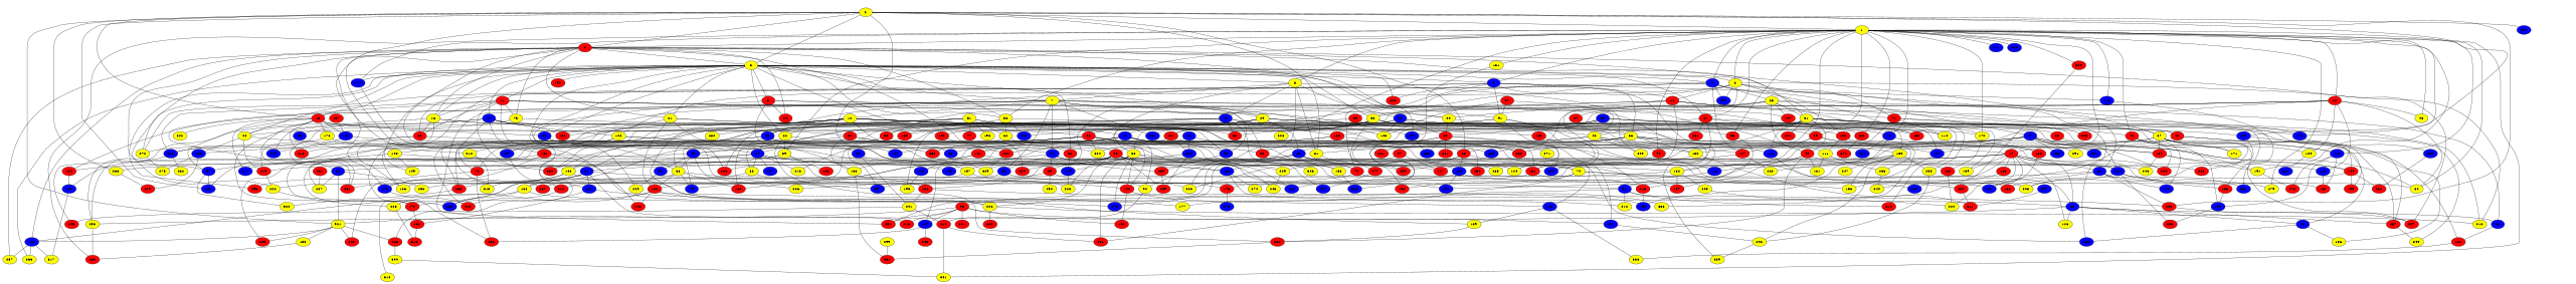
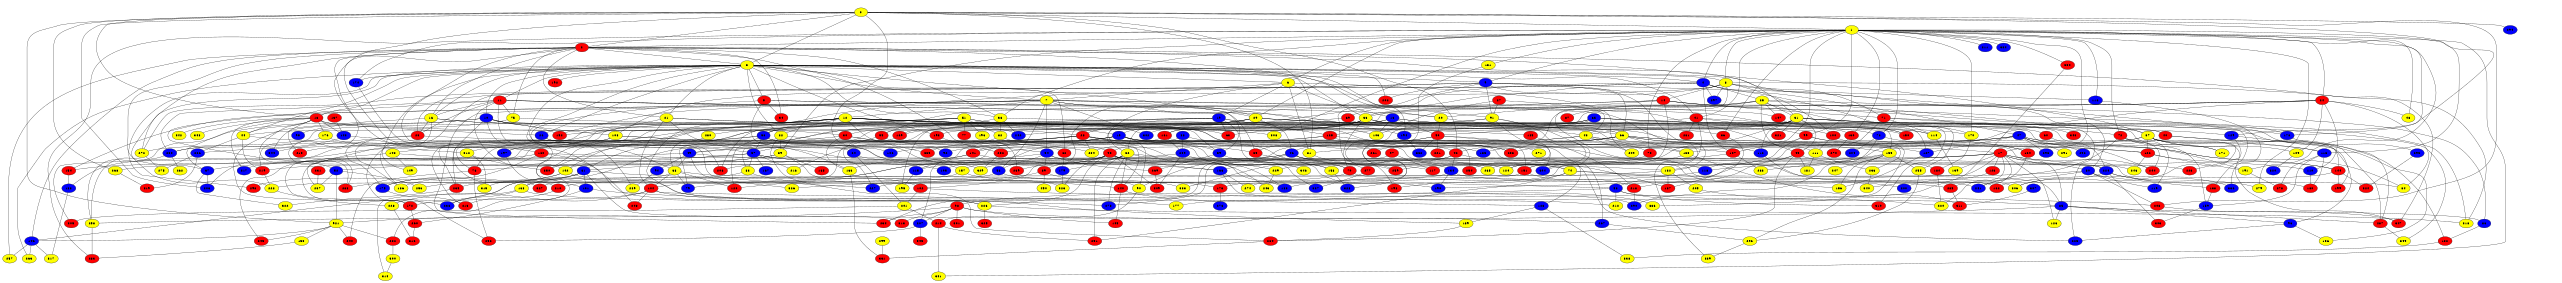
  graph {
    node [fillcolor=red style=filled]
    0 [fillcolor=yellow]
    1 [fillcolor=yellow]
    2
    3 [fillcolor=yellow]
    18
    42
    81 [fillcolor=yellow]
    n8 [fillcolor=yellow label=921]
    129 [fillcolor=blue]
    157 [fillcolor=yellow]
    160
    203 [fillcolor=blue]
    208
    268 [fillcolor=yellow]
    294 [fillcolor=blue]
    4 [fillcolor=blue]
    6 [fillcolor=yellow]
    8 [fillcolor=yellow]
    9 [fillcolor=blue]
    17
    24
    29 [fillcolor=yellow]
    36
    38 [fillcolor=yellow]
    39 [fillcolor=yellow]
    41
    48 [fillcolor=yellow]
    72
    73
    78 [fillcolor=blue]
    99
    113 [fillcolor=blue]
    116 [fillcolor=blue]
    130
    131 [fillcolor=yellow]
    135 [fillcolor=blue]
    170 [fillcolor=yellow]
    174 [fillcolor=blue]
    178 [fillcolor=blue]
    191 [fillcolor=yellow]
    211 [fillcolor=blue]
    279 [fillcolor=yellow]
    283
    308 [fillcolor=yellow]
    330
    334 [fillcolor=blue]
    341 [fillcolor=yellow]
    16 [fillcolor=yellow]
    21 [fillcolor=yellow]
    31 [fillcolor=yellow]
    34
    37 [fillcolor=yellow]
    67 [fillcolor=blue]
    75 [fillcolor=yellow]
    106 [fillcolor=blue]
    146 [fillcolor=blue]
    194 [fillcolor=blue]
    239
    248
    257 [fillcolor=yellow]
    272 [fillcolor=yellow]
    288
    347
    5
    7 [fillcolor=yellow]
    10 [fillcolor=blue]
    11
    20 [fillcolor=yellow]
    22 [fillcolor=yellow]
    26 [fillcolor=blue]
    33 [fillcolor=yellow]
    44 [fillcolor=yellow]
    57 [fillcolor=blue]
    62
    80 [fillcolor=blue]
    91 [fillcolor=yellow]
    149 [fillcolor=yellow]
    192
    193
    202
    206
    222 [fillcolor=yellow]
    263 [fillcolor=yellow]
    298
    30
    143 [fillcolor=blue]
    176 [fillcolor=yellow]
    215
    217 [fillcolor=blue]
    342 [fillcolor=yellow]
+   348 [fillcolor=yellow]
    333 [fillcolor=yellow]
    225 [fillcolor=blue]
    134 [fillcolor=blue]
    166 [fillcolor=blue]
    277
    282
    240
    153 [fillcolor=yellow]
    245
    223
    199
    173
    175 [fillcolor=blue]
    224 [fillcolor=blue]
    226 [fillcolor=yellow]
    305
    319
    25 [fillcolor=yellow]
    23
    47 [fillcolor=blue]
    107
    186 [fillcolor=yellow]
    198
    297 [fillcolor=blue]
    13 [fillcolor=blue]
    19 [fillcolor=blue]
    140
    249 [fillcolor=yellow]
    14
    69
    71
    100
    108 [fillcolor=yellow]
    118 [fillcolor=blue]
    138
    318 [fillcolor=yellow]
    15 [fillcolor=blue]
    66 [fillcolor=yellow]
    132 [fillcolor=yellow]
    189 [fillcolor=yellow]
    85 [fillcolor=blue]
    110 [fillcolor=blue]
    123
    126 [fillcolor=yellow]
    139 [fillcolor=yellow]
    177 [fillcolor=yellow]
    190 [fillcolor=blue]
    229 [fillcolor=yellow]
    244
    285
    329 [fillcolor=yellow]
    35
    84 [fillcolor=yellow]
    102
    109 [fillcolor=yellow]
    32 [fillcolor=yellow]
    46 [fillcolor=blue]
    195 [fillcolor=yellow]
    280 [fillcolor=yellow]
    304 [fillcolor=blue]
    312 [fillcolor=yellow]
    187
    68 [fillcolor=yellow]
    242 [fillcolor=blue]
    82 [fillcolor=yellow]
    114 [fillcolor=yellow]
    154
    52 [fillcolor=blue]
    165
    323 [fillcolor=yellow]
    50
    281
    171 [fillcolor=yellow]
    119 [fillcolor=blue]
    159 [fillcolor=blue]
    241 [fillcolor=blue]
    254
    122
    204 [fillcolor=blue]
    290 [fillcolor=blue]
    151
    164
    n174 [fillcolor=yellow label=886]
    180
    278
    336 [fillcolor=blue]
    270
    328 [fillcolor=blue]
    184
    289 [fillcolor=yellow]
    295 [fillcolor=blue]
    340 [fillcolor=yellow]
    28
    236 [fillcolor=yellow]
    238 [fillcolor=blue]
    63
    104
    105 [fillcolor=blue]
    213
    45
    40
    43 [fillcolor=yellow]
    112 [fillcolor=blue]
    136 [fillcolor=yellow]
    161
    259
    310
    321
    349 [fillcolor=yellow]
    141
    182
    253
    287
    306 [fillcolor=yellow]
    322 [fillcolor=yellow]
    258 [fillcolor=yellow]
    317 [fillcolor=yellow]
    332 [fillcolor=blue]
    275 [fillcolor=yellow]
    92 [fillcolor=blue]
    147
    12 [fillcolor=yellow]
    54 [fillcolor=blue]
    56 [fillcolor=blue]
    59 [fillcolor=blue]
    103 [fillcolor=yellow]
    152
    234
    302 [fillcolor=blue]
    339 [fillcolor=yellow]
    95 [fillcolor=blue]
    101 [fillcolor=blue]
    327
    344 [fillcolor=blue]
    127 [fillcolor=blue]
    142 [fillcolor=yellow]
    227 [fillcolor=blue]
    230 [fillcolor=blue]
    61 [fillcolor=blue]
    264
    86 [fillcolor=blue]
    87
    111 [fillcolor=yellow]
    255 [fillcolor=yellow]
    64 [fillcolor=blue]
    163 [fillcolor=yellow]
    53 [fillcolor=blue]
    55
    70
    60
    155 [fillcolor=yellow]
    266 [fillcolor=blue]
    219
    216 [fillcolor=yellow]
    83 [fillcolor=yellow]
    74 [fillcolor=yellow]
    76
    117
    167 [fillcolor=blue]
    179 [fillcolor=blue]
    124 [fillcolor=yellow]
    232
    228 [fillcolor=yellow]
    96 [fillcolor=blue]
    133 [fillcolor=yellow]
    188 [fillcolor=blue]
    291 [fillcolor=yellow]
    292 [fillcolor=blue]
    293 [fillcolor=blue]
    233 [fillcolor=yellow]
    90 [fillcolor=yellow]
    120
    79 [fillcolor=blue]
    150
    169
    125
    145
    185
    197 [fillcolor=blue]
    237 [fillcolor=yellow]
    252
    335
    58 [fillcolor=blue]
    181 [fillcolor=yellow]
    218
    89
    269
    235
    158 [fillcolor=yellow]
    265 [fillcolor=yellow]
    343
    284 [fillcolor=yellow]
    148 [fillcolor=yellow]
    183 [fillcolor=blue]
    49 [fillcolor=blue]
    115 [fillcolor=blue]
    267 [fillcolor=blue]
    144
    168 [fillcolor=yellow]
    274 [fillcolor=yellow]
    205 [fillcolor=yellow]
    210
    261
    260
    256 [fillcolor=yellow]
    156 [fillcolor=yellow]
    315 [fillcolor=yellow]
    262 [fillcolor=yellow]
    350
    300 [fillcolor=yellow]
    128 [fillcolor=blue]
    162
    221
    93
    94 [fillcolor=blue]
    326 [fillcolor=yellow]
    214
    296 [fillcolor=yellow]
    337 [fillcolor=blue]
    200 [fillcolor=blue]
    243 [fillcolor=yellow]
    311
    246 [fillcolor=yellow]
    172
    271 [fillcolor=yellow]
    313
    331
    201 [fillcolor=yellow]
    320 [fillcolor=blue]
    251
    273 [fillcolor=blue]
    27
    209 [fillcolor=blue]
    207 [fillcolor=blue]
    n326 [fillcolor=yellow label=450]
    303
    247 [fillcolor=yellow]
    338 [fillcolor=yellow]
    276 [fillcolor=blue]
    212 [fillcolor=yellow]
    98
    220 [fillcolor=yellow]
    51 [fillcolor=yellow]
    77
    196 [fillcolor=yellow]
    309
    301
    65 [fillcolor=blue]
    324
    314 [fillcolor=yellow]
    88 [fillcolor=blue]
    346 [fillcolor=yellow]
    325
    97
    345
    316
    137
    231
    299 [fillcolor=yellow]
    307 [fillcolor=blue]
    0 -- 1
    0 -- 2
    0 -- 3
    0 -- 18
    0 -- 42
    0 -- 81
    0 -- n8
    0 -- 129
    0 -- 157
    0 -- 160
    0 -- 203
    0 -- 208
    0 -- 268
    0 -- 294
    1 -- 2
    1 -- 4
    1 -- 6
    1 -- 8
    1 -- 9
    1 -- 17
    1 -- 24
-   1 -- 84
+   1 -- 29
    1 -- 36
    1 -- 38
    1 -- 39
    1 -- 41
    1 -- 48
    1 -- 72
    1 -- 73
    1 -- 78
    1 -- 99
    1 -- 113
    1 -- 116
    1 -- 130
    1 -- 131
    1 -- 135
    1 -- 170
    1 -- 174
    1 -- 178
    1 -- 191
    1 -- 211
    1 -- 279
    1 -- 283
    1 -- 308
    1 -- 330
    1 -- 334
    1 -- 341
    2 -- 3
    2 -- 38
    2 -- 16
    2 -- 21
    2 -- 31
    2 -- 34
    2 -- 37
    2 -- 67
    2 -- 75
    2 -- 106
    2 -- 146
    2 -- 194
    2 -- 239
    2 -- 248
    2 -- 257
    2 -- 272
    2 -- 288
    2 -- 347
    3 -- 18
    3 -- 4
    3 -- 6
    3 -- 8
    3 -- 9
    3 -- 29
    3 -- 38
    3 -- 41
    3 -- 174
    3 -- 16
    3 -- 21
    3 -- 5
    3 -- 7
    3 -- 10
    3 -- 11
    3 -- 20
    3 -- 22
    3 -- 26
    3 -- 33
    3 -- 44
    3 -- 57
    3 -- 62
    3 -- 80
    3 -- 91
    3 -- 149
    3 -- 192
    3 -- 193
    3 -- 202
    3 -- 206
    3 -- 222
    3 -- 263
    3 -- 298
    18 -- 67
    18 -- 288
    18 -- 26
    18 -- 44
    18 -- 30
    18 -- 143
    18 -- 176
    18 -- 215
    18 -- 217
    18 -- 342
+   18 -- 348
    42 -- 333
    42 -- 225
    42 -- 134
    42 -- 166
    81 -- 277
    n8 -- 146
    n8 -- 282
    n8 -- 240
    n8 -- 153
    n8 -- 245
    129 -- 223
    129 -- 199
    157 -- 288
    157 -- 173
    160 -- 175
    160 -- 224
    160 -- 226
    160 -- 305
    208 -- 347
    268 -- 319
    4 -- 170
    4 -- 25
    4 -- 23
    4 -- 47
    4 -- 107
    4 -- 186
    4 -- 198
    4 -- 297
    6 -- 81
    6 -- 7
-   6 -- 333
    6 -- 13
    6 -- 19
    6 -- 140
    6 -- 249
    8 -- 297
    8 -- 14
    8 -- 69
    8 -- 71
    8 -- 100
    8 -- 108
    8 -- 118
    8 -- 138
    8 -- 318
    9 -- 116
    9 -- 272
    9 -- 91
    9 -- 202
    9 -- 14
    9 -- 15
    9 -- 66
    9 -- 132
    9 -- 189
    17 -- 80
    17 -- 118
    17 -- 85
    17 -- 110
    17 -- 123
    17 -- 126
    17 -- 139
    17 -- 177
    17 -- 190
    17 -- 229
    17 -- 244
    17 -- 285
    17 -- 329
    24 -- 48
    24 -- 33
    24 -- 132
    24 -- 110
    24 -- 35
    24 -- 84
    24 -- 102
    24 -- 109
    29 -- 78
    29 -- 130
    29 -- 66
    29 -- 32
    29 -- 46
    29 -- 195
    29 -- 280
    29 -- 304
    29 -- 312
    36 -- 187
    38 -- 68
    38 -- 242
    38 -- 82
    38 -- 114
    39 -- 154
    39 -- 52
    39 -- 165
    39 -- 323
    41 -- 99
    41 -- 173
    41 -- 114
    41 -- 50
    41 -- 281
    72 -- 171
    72 -- 119
    72 -- 159
    72 -- 241
    73 -- 254
    78 -- 122
    78 -- 204
    78 -- 290
    99 -- 107
    99 -- 151
    99 -- 164
    99 -- n174
    113 -- 159
    113 -- 180
    113 -- 278
    116 -- 336
    130 -- 270
    131 -- 328
    170 -- 184
    174 -- 289
    178 -- 295
    191 -- 278
    330 -- 340
    16 -- 23
    16 -- 186
    16 -- 28
    16 -- 236
    16 -- 238
    21 -- 151
    21 -- 63
    21 -- 104
    21 -- 105
    21 -- 213
    31 -- 193
-   31 -- 139
+   114 -- 139
    31 -- 244
    31 -- 63
    31 -- 45
    31 -- 40
    31 -- 43
    31 -- 112
    31 -- 136
    31 -- 161
    31 -- 259
    31 -- 310
    31 -- 321
    31 -- 349
    37 -- 347
    37 -- 109
    37 -- 122
    37 -- 141
    37 -- 182
    37 -- 253
    37 -- 287
    37 -- 306
    67 -- 203
    67 -- 322
    75 -- 100
    75 -- 258
    146 -- 257
    146 -- 263
    146 -- 317
    194 -- 259
    194 -- 332
    272 -- 275
    5 -- 34
    5 -- 20
    5 -- 68
    5 -- 92
    5 -- 147
    7 -- 18
    7 -- 29
    7 -- 154
    7 -- 45
    7 -- 12
    7 -- 54
    7 -- 56
    7 -- 59
    7 -- 103
    7 -- 152
    7 -- 234
    7 -- 302
    7 -- 339
    10 -- 108
    10 -- 40
    10 -- 59
    10 -- 152
    10 -- 95
    10 -- 101
    10 -- 327
    10 -- 344
    11 -- 16
    11 -- 75
    11 -- 194
    11 -- 23
    11 -- 35
    11 -- 52
    11 -- 127
    11 -- 142
    11 -- 227
    11 -- 230
    20 -- 50
    20 -- 43
    22 -- 39
    22 -- 187
    22 -- 61
    22 -- 264
    26 -- 64
    26 -- 163
    33 -- 44
    33 -- 57
    33 -- 171
    33 -- 161
    33 -- 53
    33 -- 55
    33 -- 70
    33 -- 60
    33 -- 155
    44 -- 329
    44 -- 266
    44 -- 219
    57 -- 217
    57 -- 216
    57 -- 83
    57 -- 74
    57 -- 76
    57 -- 117
    57 -- 167
    62 -- 179
    80 -- 208
    80 -- 138
    80 -- 119
    80 -- 241
    80 -- 227
    91 -- 304
    91 -- 242
    91 -- 302
    91 -- 117
    91 -- 124
    193 -- 232
    222 -- 228
    30 -- 35
    30 -- 54
    30 -- 163
    30 -- 49
    143 -- 230
    143 -- 246
    176 -- 312
    176 -- 219
    134 -- 222
    134 -- 190
    134 -- 241
    166 -- 274
    166 -- 212
    277 -- 337
    282 -- 300
    153 -- 283
    173 -- 276
    175 -- 213
    224 -- 279
    224 -- 336
    224 -- 306
    224 -- 303
    226 -- 318
    226 -- 325
    25 -- 42
    25 -- 31
    25 -- 225
    25 -- 32
    25 -- 147
    25 -- 86
    25 -- 87
    25 -- 111
    25 -- 255
    23 -- 175
    23 -- 122
    23 -- 344
    47 -- 81
    47 -- 113
    47 -- 244
    47 -- 127
    47 -- 96
    47 -- 133
    47 -- 188
    47 -- 291
    47 -- 292
    47 -- 293
    107 -- 124
    107 -- 233
    13 -- 129
    13 -- 37
    13 -- 50
    13 -- 103
    13 -- 216
    13 -- 169
    19 -- 30
    19 -- 107
    19 -- 28
    19 -- 63
    19 -- 70
    19 -- 83
    19 -- 169
    19 -- 125
    140 -- n174
    140 -- 145
    14 -- 178
    14 -- 20
    14 -- 33
    14 -- 71
    14 -- 318
    14 -- 55
    14 -- 265
    69 -- 142
    69 -- 150
    71 -- 72
    71 -- 118
    71 -- 114
    71 -- 343
    100 -- 164
    100 -- 111
    108 -- 190
    108 -- 235
    108 -- 284
    108 -- 148
    118 -- 183
    138 -- 159
    15 -- 17
    15 -- 272
    15 -- 254
    15 -- 141
    15 -- 59
    15 -- 90
    15 -- 49
    15 -- 115
    15 -- 267
    66 -- 180
    66 -- 112
    66 -- 92
    66 -- 155
    66 -- 133
    66 -- 90
    66 -- 144
    66 -- 168
    66 -- 274
    132 -- 187
    132 -- 205
    132 -- 210
    189 -- 264
    85 -- 126
    85 -- 287
    85 -- 258
    85 -- 86
    85 -- 96
    110 -- 180
    123 -- 200
    229 -- 243
    285 -- 311
    35 -- 70
    102 -- 208
    102 -- 201
    109 -- 320
    32 -- 224
    32 -- 140
    32 -- 105
    32 -- 179
    32 -- 89
    32 -- 183
    32 -- 251
    32 -- 273
    46 -- 157
    46 -- 223
    46 -- 234
    46 -- 61
    46 -- 74
    46 -- 265
    280 -- 350
    312 -- 315
    312 -- 350
    68 -- 146
    68 -- 104
    68 -- 90
    68 -- 120
    68 -- 79
    82 -- 335
    82 -- 158
    154 -- 188
    52 -- n8
    52 -- 237
    52 -- 256
    50 -- 332
    50 -- 232
    50 -- 120
    50 -- 128
    50 -- 162
    50 -- 221
    159 -- 303
    122 -- 191
    122 -- 144
    122 -- 246
    151 -- 218
    151 -- 256
    164 -- 220
    184 -- 220
    295 -- 324
    28 -- 42
    28 -- 106
    28 -- 215
    28 -- 229
    28 -- 84
    28 -- 266
    28 -- 197
    28 -- 284
    28 -- 337
    236 -- 340
    104 -- 248
    104 -- 226
    104 -- 228
    104 -- 128
    104 -- 172
    45 -- 184
    45 -- 264
    45 -- 58
    45 -- 181
    45 -- 218
    40 -- 113
    40 -- 287
    40 -- 261
    43 -- 73
    43 -- 249
    43 -- 46
    43 -- 127
    43 -- 172
    112 -- 306
    161 -- 253
    161 -- 209
    161 -- 207
    141 -- 206
    141 -- 163
    141 -- 183
    182 -- 338
    287 -- 349
    258 -- 283
    147 -- 150
    12 -- 203
    12 -- 36
    12 -- 170
    12 -- 191
+   12 -- 308
    12 -- 22
    12 -- 282
    12 -- 15
    12 -- 242
    12 -- 230
    12 -- 53
    12 -- 185
    12 -- 197
    12 -- 237
    12 -- 252
    12 -- 335
    54 -- 85
    54 -- 56
    54 -- 79
    54 -- 89
    54 -- 269
    56 -- 58
    56 -- 235
    59 -- 269
    59 -- 158
    101 -- 177
    101 -- 260
    127 -- 156
    142 -- 175
    142 -- 290
    142 -- 315
    230 -- 258
    230 -- 262
    61 -- 298
    61 -- 186
    61 -- 140
    61 -- 238
    61 -- 101
    61 -- 313
    264 -- 331
    86 -- 182
    111 -- 236
    111 -- 181
    255 -- 296
    64 -- 124
    64 -- 201
    163 -- 331
    53 -- 135
    53 -- 57
    53 -- 62
    53 -- 76
    53 -- 120
    53 -- 350
    55 -- 104
    55 -- 93
    70 -- 84
    70 -- 327
    60 -- 224
    155 -- 304
    155 -- 255
    155 -- 233
    155 -- 156
    155 -- 296
    155 -- 247
    266 -- 319
    266 -- 275
    219 -- 222
    83 -- 102
    83 -- 168
    74 -- 198
    74 -- 285
    74 -- 156
    74 -- 251
    76 -- 240
    76 -- 252
    179 -- 323
    232 -- 329
    228 -- 316
    96 -- 225
    96 -- 136
    133 -- 151
    133 -- 311
    188 -- 317
    90 -- 214
    169 -- 227
    125 -- 133
    125 -- 284
    125 -- 172
    125 -- 271
    185 -- 218
    197 -- 210
    58 -- 85
    58 -- 310
    58 -- 212
    58 -- 98
    218 -- 290
    89 -- 333
    89 -- 326
    89 -- n326
    269 -- 309
    235 -- 322
    158 -- 328
    148 -- 149
    148 -- 166
    148 -- 245
    49 -- 67
    49 -- 68
    49 -- 259
    49 -- 94
    49 -- 326
    115 -- 195
    267 -- 296
    144 -- 199
    144 -- 162
    144 -- 324
    168 -- 238
    168 -- 273
    168 -- 314
    205 -- 220
    210 -- 213
    260 -- 316
-   300 -- 341
+   300 -- 314
    128 -- 189
    128 -- 338
    93 -- 239
    93 -- 166
    93 -- 226
    93 -- 132
    93 -- 323
    93 -- 142
    93 -- 219
    93 -- 115
    93 -- 200
    93 -- 243
    93 -- 309
    94 -- 289
    214 -- 341
    214 -- 251
    296 -- 339
    172 -- 260
    201 -- 305
    201 -- 214
    27 -- 91
    27 -- 43
    27 -- 103
    209 -- 268
    209 -- 309
    209 -- 346
    207 -- 252
    207 -- 345
    98 -- n8
    98 -- 234
    98 -- 145
    98 -- 267
    98 -- 313
    98 -- 207
    98 -- 301
    51 -- 206
    51 -- 134
    51 -- 66
    51 -- 82
    51 -- 53
    51 -- 76
    51 -- 235
    51 -- 77
    51 -- 196
    65 -- 178
    65 -- 194
    65 -- 152
    65 -- 79
    65 -- 150
    65 -- 125
    65 -- 144
    88 -- 253
    88 -- 93
    88 -- 209
    97 -- 117
    97 -- 273
    137 -- 143
    231 -- 237
    299 -- 331
    307 -- 311
  }
